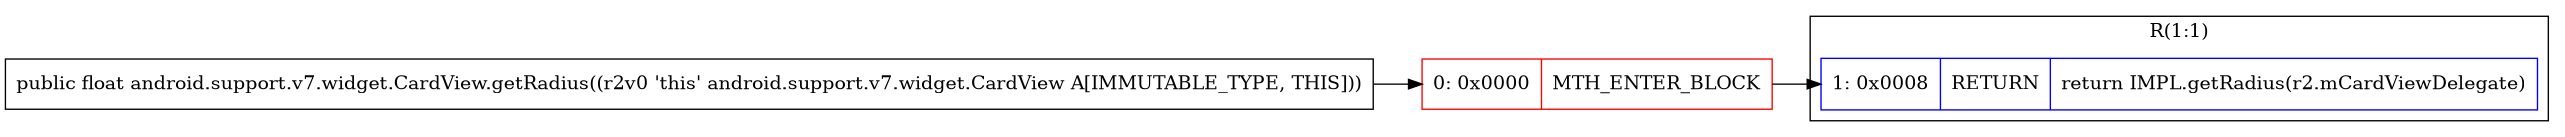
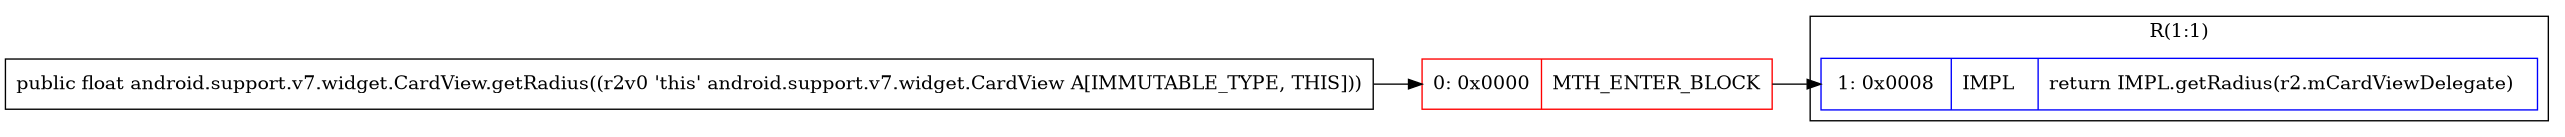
  digraph {
    rankdir=LR
    node [shape=record]
-   n1 [color=blue label="{1\:\ 0x0008|RETURN\l|return IMPL.getRadius(r2.mCardViewDelegate)\l}"]
+   n1 [color=blue label="{1\:\ 0x0008|IMPL\l|return IMPL.getRadius(r2.mCardViewDelegate)\l}"]
    n2 [color=red label="{0\:\ 0x0000|MTH_ENTER_BLOCK\l}"]
    n3 [label="{public float android.support.v7.widget.CardView.getRadius((r2v0 'this' android.support.v7.widget.CardView A[IMMUTABLE_TYPE, THIS])) }"]
    subgraph cluster_1 {
      label="R(1:1)"
      n1
    }
    n2 -> n1
    n3 -> n2
  }
